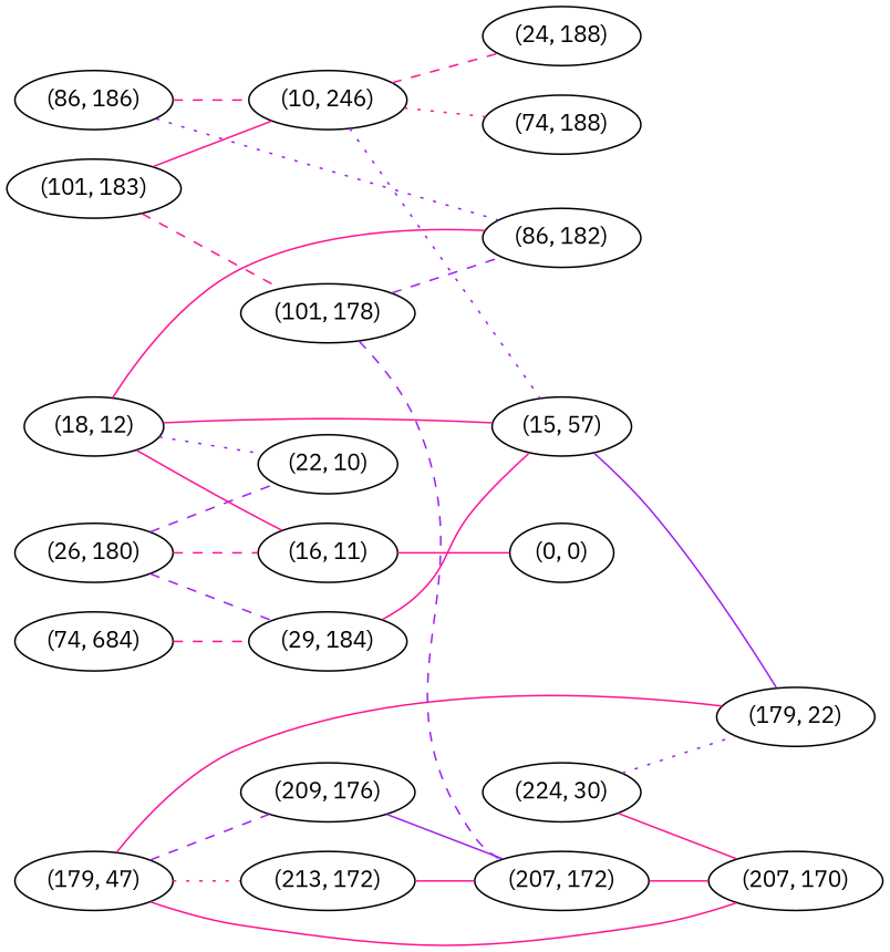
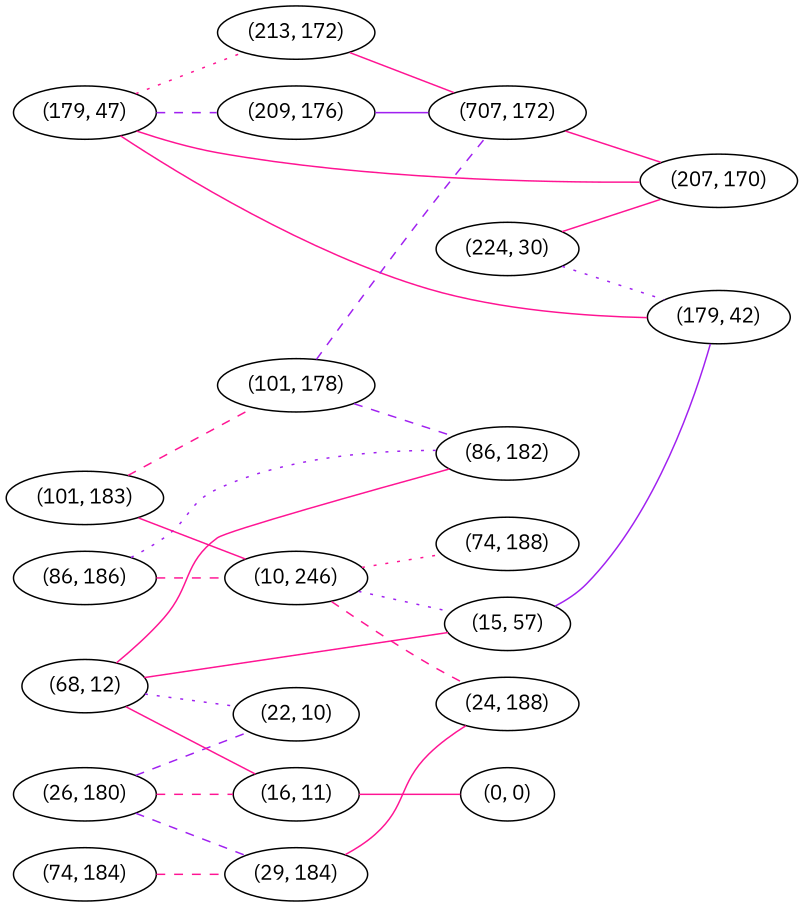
  graph {
    fontname="IBM Plex Sans"
    rankdir=LR
    node [fontname="IBM Plex Sans"]
    edge [color=deeppink fontname="IBM Plex Sans" style=solid weight=1]
    "(86, 186)"
    "(10, 246)"
    "(86, 182)"
    "(15, 57)"
    "(74, 188)"
    "(24, 188)"
    "(26, 180)"
    "(22, 10)"
    "(16, 11)"
    "(29, 184)"
    "(0, 0)"
    "(179, 47)"
    "(213, 172)"
    "(209, 176)"
-   "(179, 42)" [label="(179, 22)"]
+   "(179, 42)"
    "(207, 170)"
-   "(207, 172)"
+   "(207, 172)" [label="(707, 172)"]
    "(101, 183)"
    "(101, 178)"
-   "(18, 12)"
-   "(74, 184)" [label="(74, 684)"]
+   "(18, 12)" [label="(68, 12)"]
+   "(74, 184)"
    n22 [label="(224, 30)"]
    "(86, 186)" -- "(10, 246)" [style=dashed weight=3]
    "(86, 186)" -- "(86, 182)" [color=purple style=dotted]
    "(10, 246)" -- "(15, 57)" [color=purple style=dotted]
    "(10, 246)" -- "(74, 188)" [style=dotted weight=3]
    "(10, 246)" -- "(24, 188)" [style=dashed weight=3]
    "(15, 57)" -- "(179, 42)" [color=purple]
    "(26, 180)" -- "(22, 10)" [color=purple style=dashed weight=3]
    "(26, 180)" -- "(16, 11)" [style=dashed weight=3]
    "(26, 180)" -- "(29, 184)" [color=purple style=dashed]
    "(16, 11)" -- "(0, 0)" [weight=4]
-   "(29, 184)" -- "(15, 57)"
+   "(29, 184)" -- "(24, 188)"
    "(179, 47)" -- "(213, 172)" [style=dotted weight=3]
    "(179, 47)" -- "(209, 176)" [color=purple style=dashed weight=3]
    "(179, 47)" -- "(179, 42)"
    "(179, 47)" -- "(207, 170)" [weight=3]
    "(213, 172)" -- "(207, 172)"
    "(209, 176)" -- "(207, 172)" [color=purple]
    "(207, 172)" -- "(207, 170)"
    "(101, 183)" -- "(10, 246)" [weight=3]
    "(101, 183)" -- "(101, 178)" [style=dashed]
    "(101, 178)" -- "(86, 182)" [color=purple style=dashed]
    "(101, 178)" -- "(207, 172)" [color=purple style=dashed]
    "(18, 12)" -- "(86, 182)"
    "(18, 12)" -- "(15, 57)"
    "(18, 12)" -- "(22, 10)" [color=purple style=dotted]
    "(18, 12)" -- "(16, 11)"
    "(74, 184)" -- "(29, 184)" [style=dashed]
    n22 -- "(179, 42)" [color=purple style=dotted]
    n22 -- "(207, 170)" [weight=3]
  }
